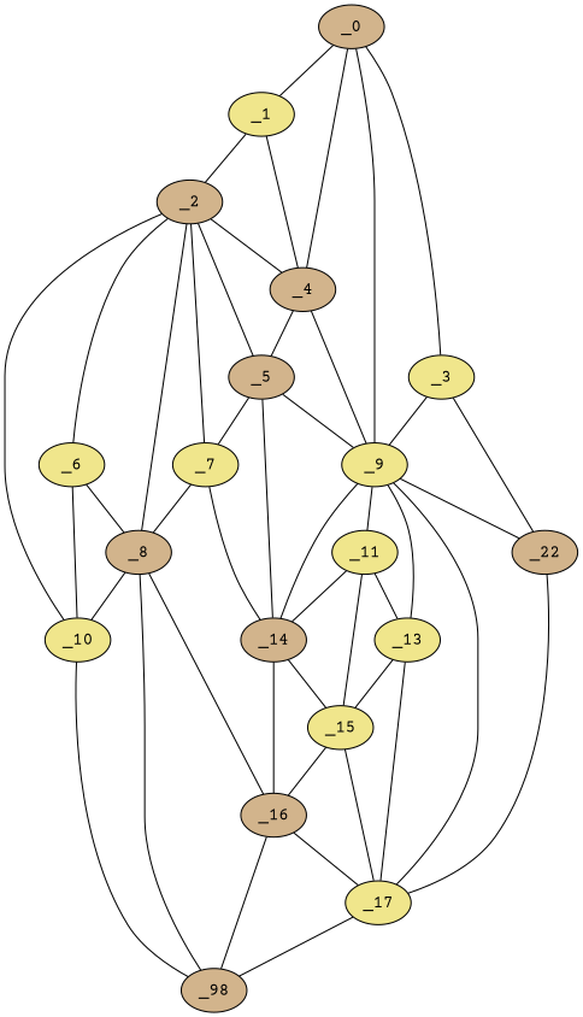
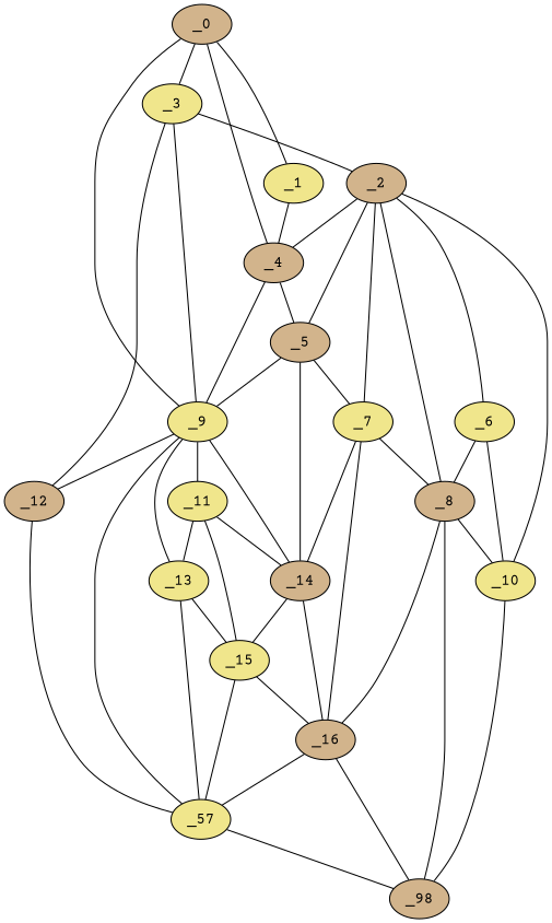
  graph {
    fontname="Courier Prime"
    node [fillcolor=khaki fontname="Courier Prime" style=filled x=88 y=28]
    edge [fontname="Courier Prime" valence=1]
    _0 [fillcolor=tan x=37 y=48]
    _1 [x=37 y=59]
    _3 [x=43]
    _4 [fillcolor=tan x=46 y=69]
    _9 [x=71 y=64]
    _2 [fillcolor=tan x=38 y=112]
-   _12 [fillcolor=tan label=_22]
+   _12 [fillcolor=tan]
    _5 [fillcolor=tan x=68 y=84]
    _14 [fillcolor=tan y=78]
    _11 [x=87 y=68]
    _13 [y=60]
-   _17 [x=94 y=47]
+   _17 [x=94 y=47 label=_57]
    _6 [x=68 y=114]
    _7 [x=70 y=92]
    _8 [fillcolor=tan x=70 y=100]
    _10 [x=83 y=119]
    _16 [fillcolor=tan x=93 y=91]
    _15 [x=93 y=56]
    n19 [fillcolor=tan label=_98 x=94 y=111]
    _0 -- _1
    _0 -- _3
    _0 -- _4
    _0 -- _9
    _1 -- _4 [valence=2]
-   _1 -- _2
+   _3 -- _2
    _3 -- _9
    _3 -- _12
    _4 -- _9 [valence=2]
    _4 -- _5 [valence=2]
    _9 -- _12 [valence=2]
    _9 -- _14 [valence=2]
    _9 -- _11
    _9 -- _13
    _9 -- _17
    _2 -- _4 [valence=2]
    _2 -- _5 [valence=2]
    _2 -- _6 [valence=2]
    _2 -- _7
    _2 -- _8
    _2 -- _10
    _12 -- _17
    _5 -- _9 [valence=2]
    _5 -- _14
    _5 -- _7 [valence=2]
    _14 -- _16
    _14 -- _15 [valence=2]
    _11 -- _14 [valence=2]
    _11 -- _13 [valence=2]
    _11 -- _15
    _13 -- _17 [valence=2]
    _13 -- _15
    _17 -- n19
    _6 -- _8 [valence=2]
    _6 -- _10
    _7 -- _14 [valence=2]
    _7 -- _8 [valence=2]
+   _7 -- _16 [valence=2]
    _8 -- _10 [valence=2]
    _8 -- _16
    _8 -- n19 [valence=2]
    _10 -- n19
    _16 -- _17 [valence=2]
    _16 -- n19 [valence=2]
    _15 -- _17
    _15 -- _16 [valence=2]
  }
